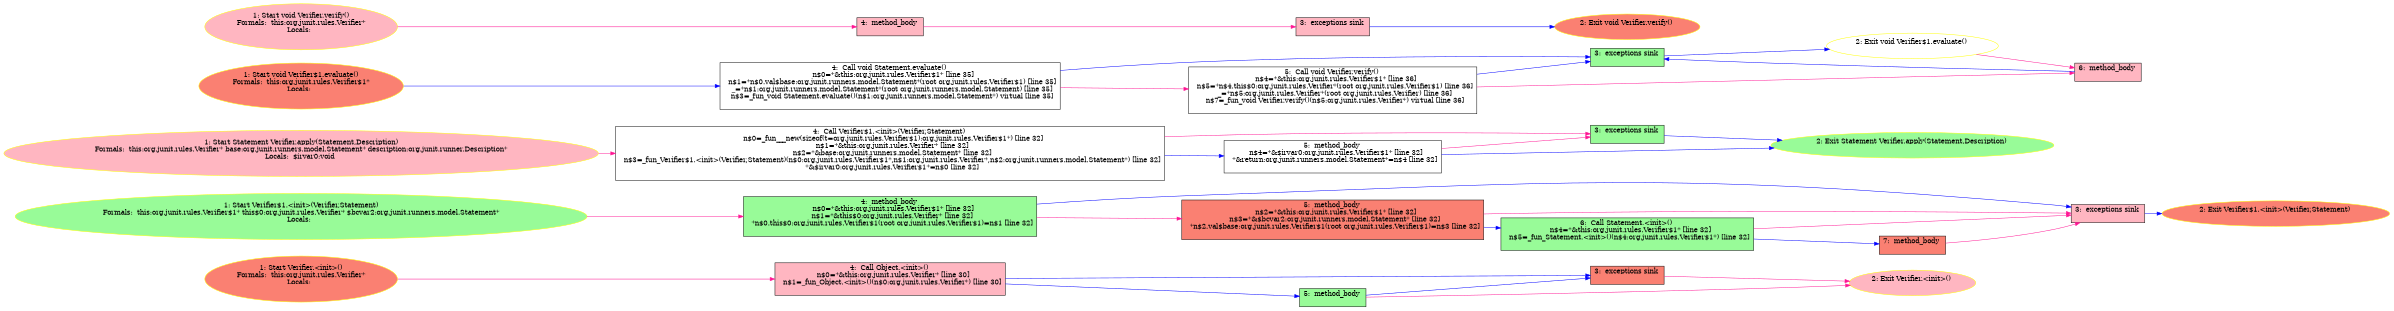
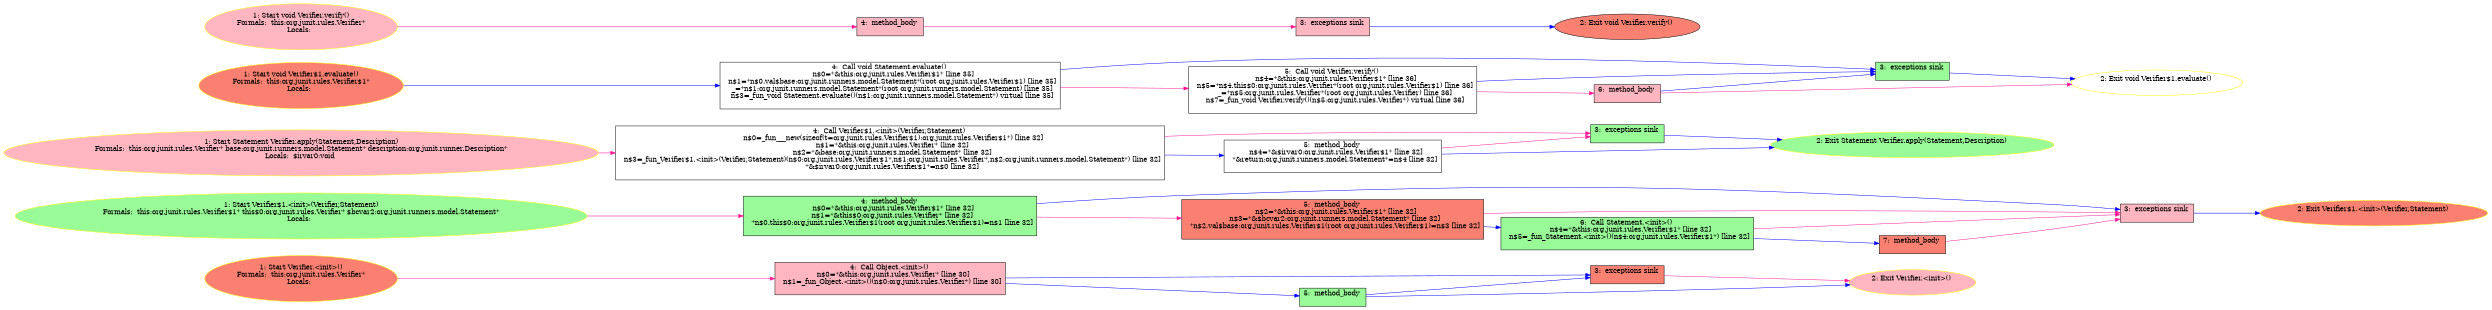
  digraph {
    fontname="DejaVu Serif"
    rankdir=LR
    node [fillcolor=lightpink fontname="DejaVu Serif" style=filled shape=box]
    edge [color=blue fontname="DejaVu Serif"]
    n1 [color=yellow fillcolor=salmon label="1: Start Verifier.<init>()\nFormals:  this:org.junit.rules.Verifier*\nLocals:  \n  " shape=""]
    n2 [label="4:  Call Object.<init>() \n   n$0=*&this:org.junit.rules.Verifier* [line 30]\n  n$1=_fun_Object.<init>()(n$0:org.junit.rules.Verifier*) [line 30]\n "]
    n3 [fillcolor=salmon label="3:  exceptions sink \n  "]
    n4 [fillcolor=palegreen label="5:  method_body \n  "]
    n5 [color=yellow label="2: Exit Verifier.<init>() \n  " shape=""]
    n6 [color=yellow fillcolor=palegreen label="1: Start Verifier$1.<init>(Verifier,Statement)\nFormals:  this:org.junit.rules.Verifier$1* this$0:org.junit.rules.Verifier* $bcvar2:org.junit.runners.model.Statement*\nLocals:  \n  " shape=""]
    n7 [fillcolor=palegreen label="4:  method_body \n   n$0=*&this:org.junit.rules.Verifier$1* [line 32]\n  n$1=*&this$0:org.junit.rules.Verifier* [line 32]\n  *n$0.this$0:org.junit.rules.Verifier$1(root org.junit.rules.Verifier$1)=n$1 [line 32]\n "]
    n8 [label="3:  exceptions sink \n  "]
    n9 [fillcolor=salmon label="5:  method_body \n   n$2=*&this:org.junit.rules.Verifier$1* [line 32]\n  n$3=*&$bcvar2:org.junit.runners.model.Statement* [line 32]\n  *n$2.val$base:org.junit.rules.Verifier$1(root org.junit.rules.Verifier$1)=n$3 [line 32]\n "]
    n10 [color=yellow fillcolor=salmon label="2: Exit Verifier$1.<init>(Verifier,Statement) \n  " shape=""]
    n11 [fillcolor=palegreen label="6:  Call Statement.<init>() \n   n$4=*&this:org.junit.rules.Verifier$1* [line 32]\n  n$5=_fun_Statement.<init>()(n$4:org.junit.rules.Verifier$1*) [line 32]\n "]
    n12 [fillcolor=salmon label="7:  method_body \n  "]
    n13 [color=yellow label="1: Start Statement Verifier.apply(Statement,Description)\nFormals:  this:org.junit.rules.Verifier* base:org.junit.runners.model.Statement* description:org.junit.runner.Description*\nLocals:  $irvar0:void \n  " shape=""]
    n14 [fillcolor=white label="4:  Call Verifier$1.<init>(Verifier,Statement) \n   n$0=_fun___new(sizeof(t=org.junit.rules.Verifier$1):org.junit.rules.Verifier$1*) [line 32]\n  n$1=*&this:org.junit.rules.Verifier* [line 32]\n  n$2=*&base:org.junit.runners.model.Statement* [line 32]\n  n$3=_fun_Verifier$1.<init>(Verifier,Statement)(n$0:org.junit.rules.Verifier$1*,n$1:org.junit.rules.Verifier*,n$2:org.junit.runners.model.Statement*) [line 32]\n  *&$irvar0:org.junit.rules.Verifier$1*=n$0 [line 32]\n "]
    n15 [fillcolor=palegreen label="3:  exceptions sink \n  "]
    n16 [fillcolor=white label="5:  method_body \n   n$4=*&$irvar0:org.junit.rules.Verifier$1* [line 32]\n  *&return:org.junit.runners.model.Statement*=n$4 [line 32]\n "]
    n17 [color=yellow fillcolor=palegreen label="2: Exit Statement Verifier.apply(Statement,Description) \n  " shape=""]
    n18 [color=yellow fillcolor=salmon label="1: Start void Verifier$1.evaluate()\nFormals:  this:org.junit.rules.Verifier$1*\nLocals:  \n  " shape=""]
    n19 [fillcolor=white label="4:  Call void Statement.evaluate() \n   n$0=*&this:org.junit.rules.Verifier$1* [line 35]\n  n$1=*n$0.val$base:org.junit.runners.model.Statement*(root org.junit.rules.Verifier$1) [line 35]\n  _=*n$1:org.junit.runners.model.Statement*(root org.junit.runners.model.Statement) [line 35]\n  n$3=_fun_void Statement.evaluate()(n$1:org.junit.runners.model.Statement*) virtual [line 35]\n "]
    n20 [fillcolor=palegreen label="3:  exceptions sink \n  "]
    n21 [fillcolor=white label="5:  Call void Verifier.verify() \n   n$4=*&this:org.junit.rules.Verifier$1* [line 36]\n  n$5=*n$4.this$0:org.junit.rules.Verifier*(root org.junit.rules.Verifier$1) [line 36]\n  _=*n$5:org.junit.rules.Verifier*(root org.junit.rules.Verifier) [line 36]\n  n$7=_fun_void Verifier.verify()(n$5:org.junit.rules.Verifier*) virtual [line 36]\n "]
    n22 [color=yellow fillcolor=white label="2: Exit void Verifier$1.evaluate() \n  " shape=""]
    n23 [label="6:  method_body \n  "]
    n24 [color=yellow label="1: Start void Verifier.verify()\nFormals:  this:org.junit.rules.Verifier*\nLocals:  \n  " shape=""]
    n25 [label="4:  method_body \n  "]
    n26 [label="3:  exceptions sink \n  "]
-   n27 [color=yellow fillcolor=salmon label="2: Exit void Verifier.verify() \n  " shape=""]
+   n27 [color=black fillcolor=salmon label="2: Exit void Verifier.verify() \n  " shape=""]
    n1 -> n2 [color=deeppink]
    n2 -> n3
    n2 -> n4
    n3 -> n5 [color=deeppink]
    n4 -> n3
-   n4 -> n5 [color=deeppink]
+   n4 -> n5
    n6 -> n7 [color=deeppink]
    n7 -> n8
    n7 -> n9 [color=deeppink]
    n8 -> n10
    n9 -> n8 [color=deeppink]
    n9 -> n11
    n11 -> n8 [color=deeppink]
    n11 -> n12
    n12 -> n8 [color=deeppink]
    n13 -> n14 [color=deeppink]
    n14 -> n15 [color=deeppink]
    n14 -> n16
    n15 -> n17
    n16 -> n15 [color=deeppink]
    n16 -> n17
    n18 -> n19
    n19 -> n20
    n19 -> n21 [color=deeppink]
    n20 -> n22
    n21 -> n20
    n21 -> n23 [color=deeppink]
    n23 -> n20
-   n22 -> n23 [color=deeppink]
+   n23 -> n22 [color=deeppink]
    n24 -> n25 [color=deeppink]
    n25 -> n26 [color=deeppink]
    n26 -> n27
  }
